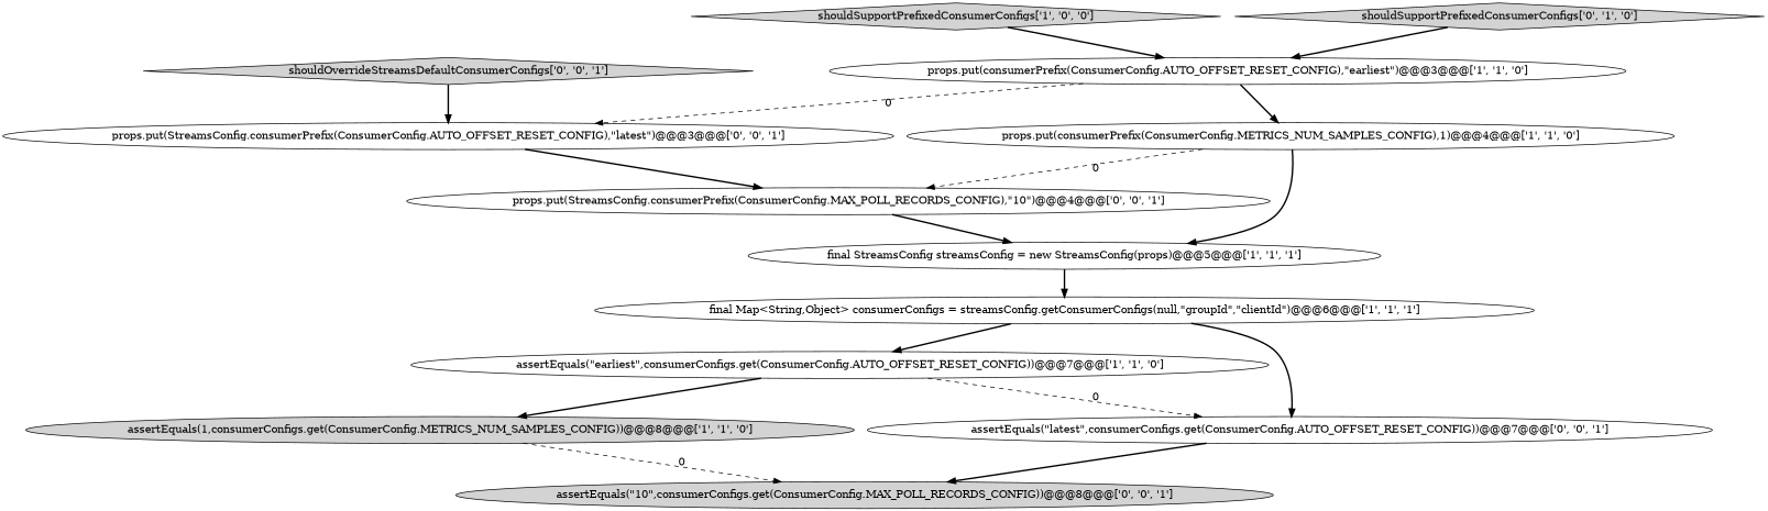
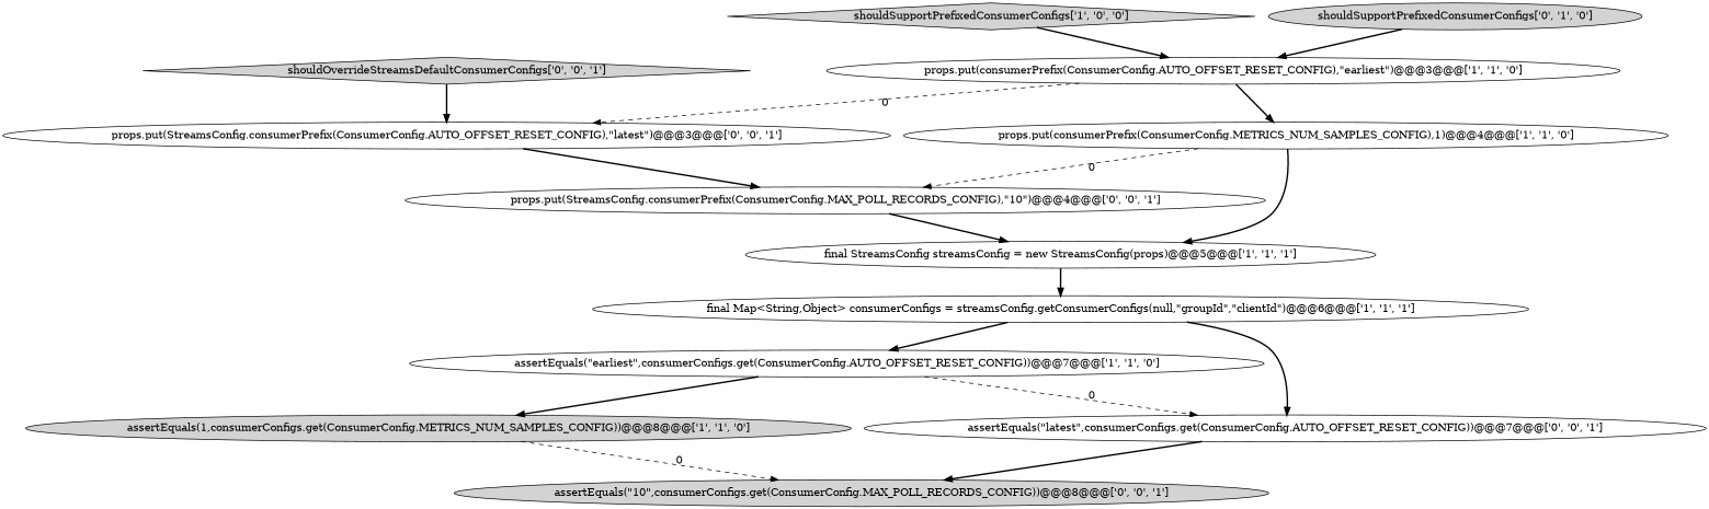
  digraph {
    node [fillcolor=white shape=ellipse style=filled]
    edge [style=bold]
    n1 [fillcolor=lightgray label="shouldOverrideStreamsDefaultConsumerConfigs['0', '0', '1']" shape=diamond]
    n2 [label="props.put(StreamsConfig.consumerPrefix(ConsumerConfig.AUTO_OFFSET_RESET_CONFIG),\"latest\")@@@3@@@['0', '0', '1']"]
    n3 [label="final StreamsConfig streamsConfig = new StreamsConfig(props)@@@5@@@['1', '1', '1']"]
    n4 [label="final Map<String,Object> consumerConfigs = streamsConfig.getConsumerConfigs(null,\"groupId\",\"clientId\")@@@6@@@['1', '1', '1']"]
    n5 [fillcolor=lightgray label="shouldSupportPrefixedConsumerConfigs['1', '0', '0']" shape=diamond]
    n6 [label="props.put(consumerPrefix(ConsumerConfig.AUTO_OFFSET_RESET_CONFIG),\"earliest\")@@@3@@@['1', '1', '0']"]
    n7 [fillcolor=lightgray label="assertEquals(\"10\",consumerConfigs.get(ConsumerConfig.MAX_POLL_RECORDS_CONFIG))@@@8@@@['0', '0', '1']"]
    n8 [label="props.put(StreamsConfig.consumerPrefix(ConsumerConfig.MAX_POLL_RECORDS_CONFIG),\"10\")@@@4@@@['0', '0', '1']"]
    n9 [label="assertEquals(\"earliest\",consumerConfigs.get(ConsumerConfig.AUTO_OFFSET_RESET_CONFIG))@@@7@@@['1', '1', '0']"]
    n10 [label="assertEquals(\"latest\",consumerConfigs.get(ConsumerConfig.AUTO_OFFSET_RESET_CONFIG))@@@7@@@['0', '0', '1']"]
    n11 [fillcolor=lightgray label="assertEquals(1,consumerConfigs.get(ConsumerConfig.METRICS_NUM_SAMPLES_CONFIG))@@@8@@@['1', '1', '0']"]
-   n12 [fillcolor=lightgray label="shouldSupportPrefixedConsumerConfigs['0', '1', '0']" shape=diamond]
+   n12 [fillcolor=lightgray label="shouldSupportPrefixedConsumerConfigs['0', '1', '0']"]
    n13 [label="props.put(consumerPrefix(ConsumerConfig.METRICS_NUM_SAMPLES_CONFIG),1)@@@4@@@['1', '1', '0']"]
    n1 -> n2
    n2 -> n8
    n3 -> n4
    n4 -> n9
    n4 -> n10
    n5 -> n6
    n6 -> n2 [label=0 style=dashed]
    n6 -> n13
    n8 -> n3
    n9 -> n10 [label=0 style=dashed]
    n9 -> n11
    n10 -> n7
    n11 -> n7 [label=0 style=dashed]
    n12 -> n6
    n13 -> n3
    n13 -> n8 [label=0 style=dashed]
  }
